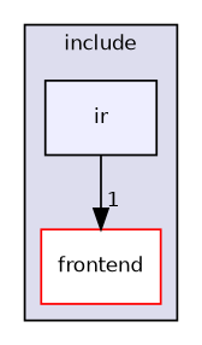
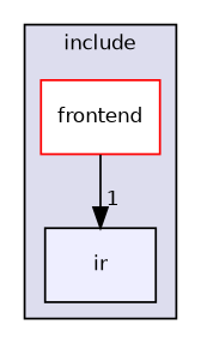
  digraph {
    compound=true
    node [fontname=Helvetica fontsize=10 shape=box style=filled]
    n1 [color=red fillcolor=white label=frontend]
    n2 [fillcolor="#eeeeff" label=ir pencolor=black]
    subgraph cluster_1 {
      bgcolor="#ddddee"
      fontname=Helvetica
      fontsize=10
      label=include
      pencolor=black
      n1
      n2
    }
-   n2 -> n1 [headlabel=1 labeldistance=1.5 labelfontname=Helvetica labelfontsize=10]
+   n1 -> n2 [headlabel=1 labeldistance=1.5 labelfontname=Helvetica labelfontsize=10]
  }
